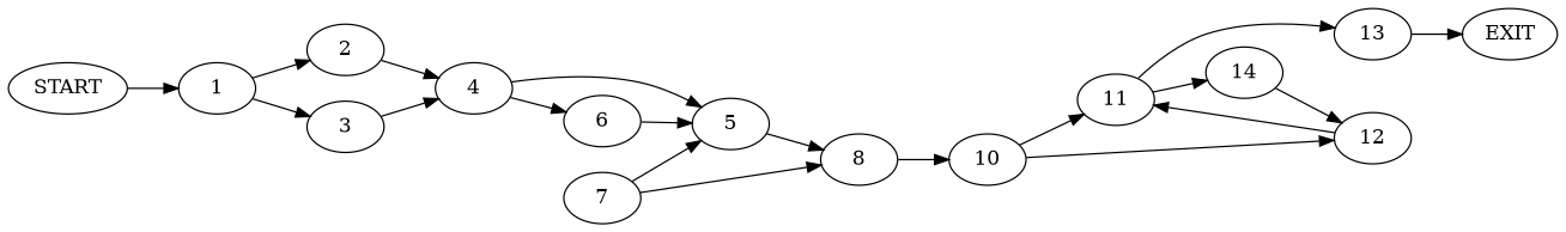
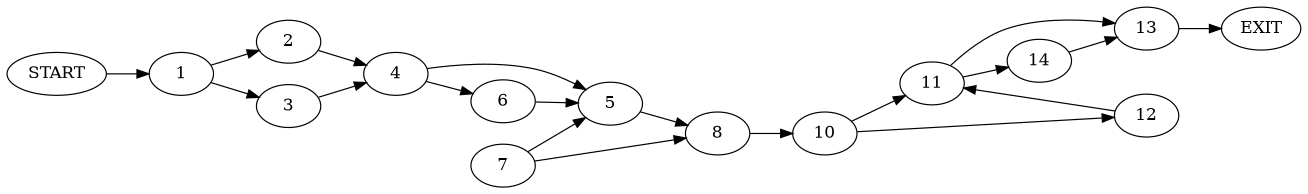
  digraph {
    rankdir=LR
    n1 [label=START]
    1
    2
    3
    n5 [label=EXIT]
    4
    5
    6
    8
    7
    10
    11
    12
    13
    14
    n1 -> 1
    1 -> 2
    1 -> 3
    2 -> 4
    3 -> 4
    4 -> 5
    4 -> 6
    5 -> 8
    6 -> 5
    8 -> 10
    7 -> 5
    7 -> 8
    10 -> 11
    10 -> 12
    11 -> 13
    11 -> 14
    12 -> 11
    13 -> n5
-   14 -> 12
+   14 -> 13
  }
